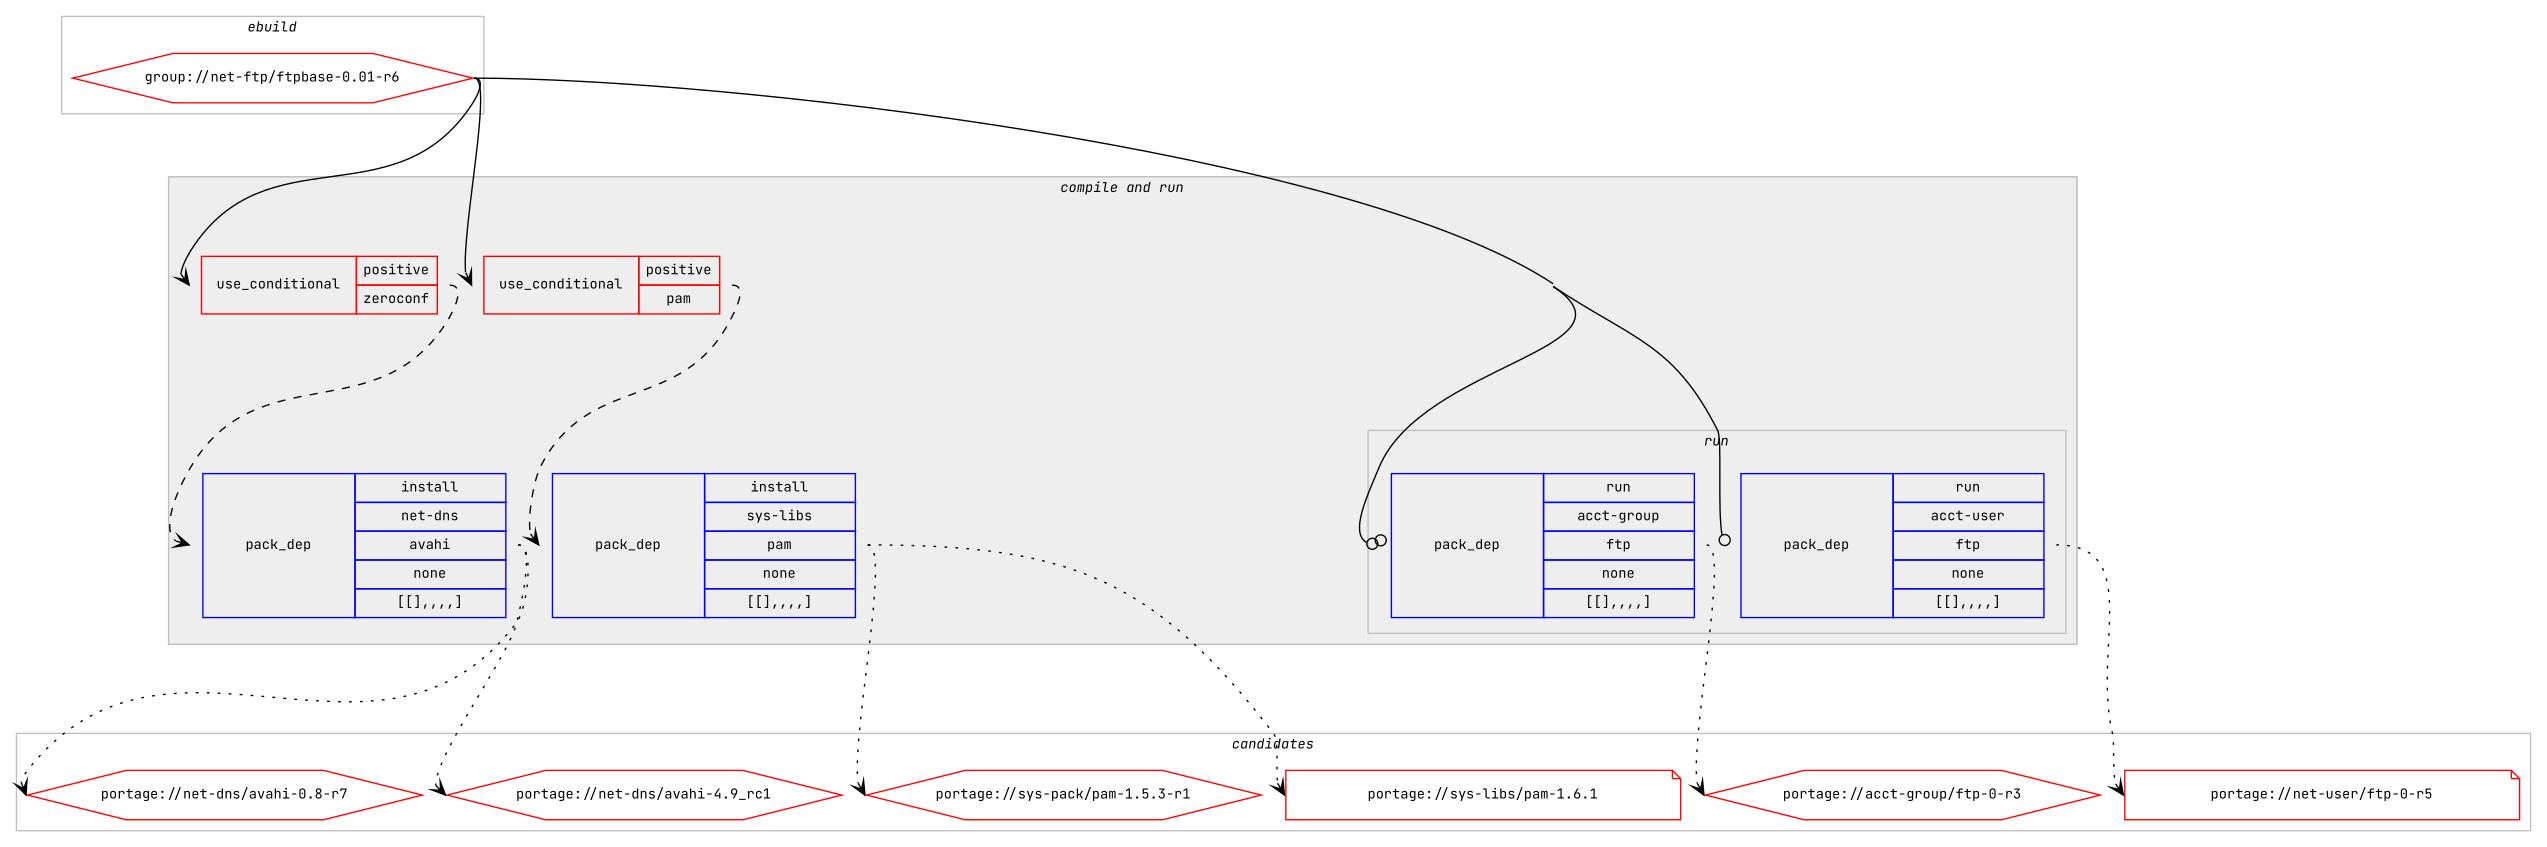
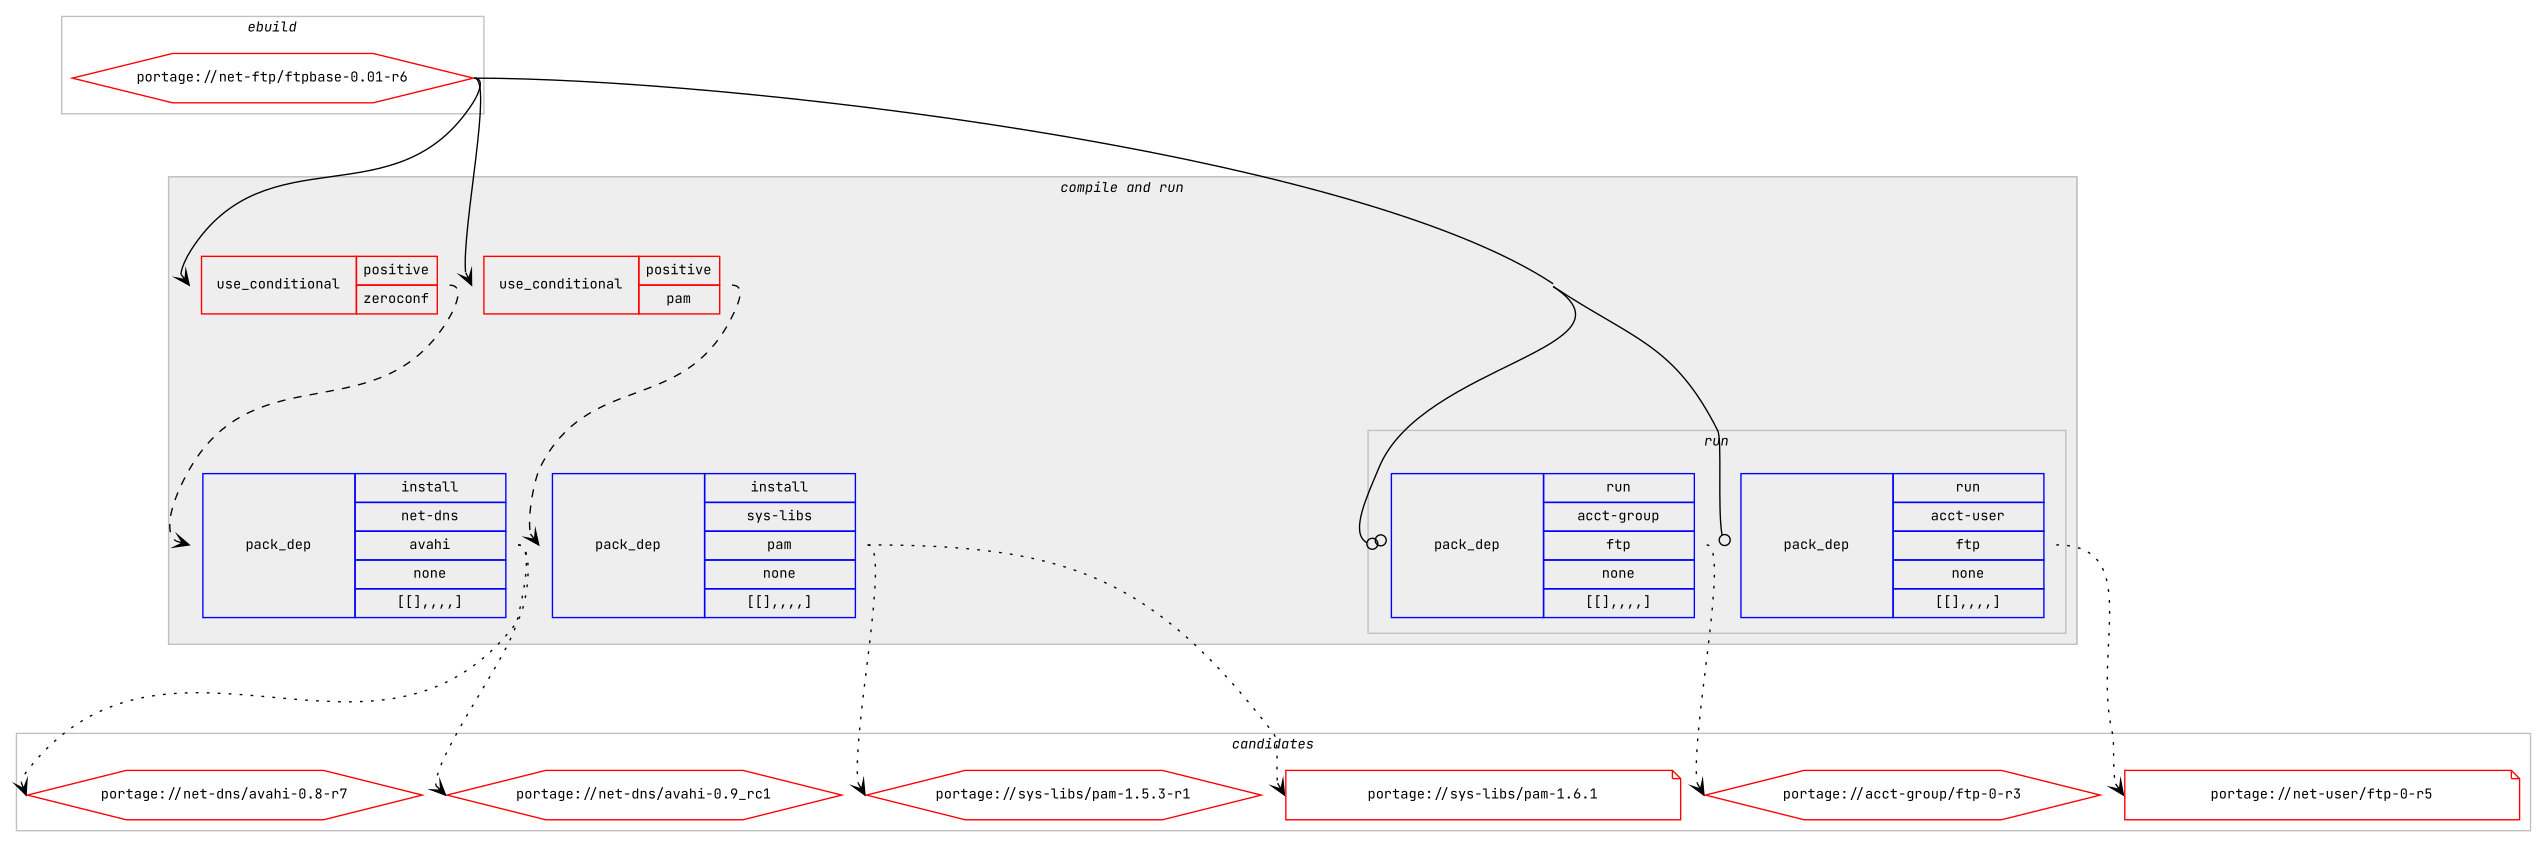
  digraph {
    compound=true
    concentrate=true
    fontname="JetBrains Mono"
    fontsize=10
    newrank=true
    rankdir=TB
    ranksep=1.5
    node [color=red fontname="JetBrains Mono" fontsize=10 shape=none]
    edge [arrowhead=vee fontname="JetBrains Mono" headport=w style=dotted tailport=e weight=20]
-   n1 [label="group://net-ftp/ftpbase-0.01-r6" shape=hexagon width=4]
+   n1 [label="portage://net-ftp/ftpbase-0.01-r6" shape=hexagon width=4]
    n2 [color=blue label=<<TABLE BORDER="0" CELLBORDER="1" CELLSPACING="0" CELLPADDING="4" WIDTH="220"><TR><TD ROWSPAN="6" CELLPADDING="30">pack_dep</TD></TR><TR><TD WIDTH="110">install</TD></TR><TR><TD>sys-libs</TD></TR><TR><TD>pam</TD></TR><TR><TD>none</TD></TR><TR><TD>[[],,,,]</TD></TR></TABLE>>]
    n3 [label=<<TABLE BORDER="0" CELLBORDER="1" CELLSPACING="0" CELLPADDING="4"><TR><TD ROWSPAN="3" CELLPADDING="10">use_conditional</TD></TR><TR><TD>positive</TD></TR><TR><TD>pam</TD></TR></TABLE>>]
    n4 [color=blue label=<<TABLE BORDER="0" CELLBORDER="1" CELLSPACING="0" CELLPADDING="4" WIDTH="220"><TR><TD ROWSPAN="6" CELLPADDING="30">pack_dep</TD></TR><TR><TD WIDTH="110">install</TD></TR><TR><TD>net-dns</TD></TR><TR><TD>avahi</TD></TR><TR><TD>none</TD></TR><TR><TD>[[],,,,]</TD></TR></TABLE>>]
    n5 [label=<<TABLE BORDER="0" CELLBORDER="1" CELLSPACING="0" CELLPADDING="4"><TR><TD ROWSPAN="3" CELLPADDING="10">use_conditional</TD></TR><TR><TD>positive</TD></TR><TR><TD>zeroconf</TD></TR></TABLE>>]
    n6 [color=blue label=<<TABLE BORDER="0" CELLBORDER="1" CELLSPACING="0" CELLPADDING="4" WIDTH="220"><TR><TD ROWSPAN="6" CELLPADDING="30">pack_dep</TD></TR><TR><TD WIDTH="110">run</TD></TR><TR><TD>acct-group</TD></TR><TR><TD>ftp</TD></TR><TR><TD>none</TD></TR><TR><TD>[[],,,,]</TD></TR></TABLE>>]
    n7 [color=blue label=<<TABLE BORDER="0" CELLBORDER="1" CELLSPACING="0" CELLPADDING="4" WIDTH="220"><TR><TD ROWSPAN="6" CELLPADDING="30">pack_dep</TD></TR><TR><TD WIDTH="110">run</TD></TR><TR><TD>acct-user</TD></TR><TR><TD>ftp</TD></TR><TR><TD>none</TD></TR><TR><TD>[[],,,,]</TD></TR></TABLE>>]
    n8 [label="portage://sys-libs/pam-1.6.1" shape=note width=4]
-   n9 [label="portage://sys-pack/pam-1.5.3-r1" shape=hexagon width=4]
-   n10 [label="portage://net-dns/avahi-4.9_rc1" shape=hexagon width=4]
+   n9 [label="portage://sys-libs/pam-1.5.3-r1" shape=hexagon width=4]
+   n10 [label="portage://net-dns/avahi-0.9_rc1" shape=hexagon width=4]
    n11 [label="portage://net-dns/avahi-0.8-r7" shape=hexagon width=4]
    n12 [label="portage://acct-group/ftp-0-r3" shape=hexagon width=4]
    n13 [label="portage://net-user/ftp-0-r5" shape=note width=4]
    subgraph cluster_1 {
      color=gray
      label=<<i>ebuild</i>>
      n1
    }
    subgraph cluster_2 {
      color=gray
      label=<<i>dependencies</i>>
      subgraph cluster_3 {
        color=gray
        fillcolor="#eeeeee"
        label=<<i>compile</i>>
        style=filled
        subgraph sub_4 {
          color=gray
          fillcolor="#eeeeee"
          label=<<i>compile</i>>
          style=filled
          n3
          subgraph sub_5 {
            color=gray
            fillcolor="#eeeeee"
            label=<<i>compile</i>>
            style=filled
            n2
          }
        }
        subgraph sub_6 {
          color=gray
          fillcolor="#eeeeee"
          label=<<i>compile</i>>
          style=filled
          n5
          subgraph sub_7 {
            color=gray
            fillcolor="#eeeeee"
            label=<<i>compile</i>>
            style=filled
            n4
          }
        }
      }
      subgraph cluster_8 {
        color=gray
        fillcolor="#eeeeee"
        label=<<i>compile and run</i>>
        style=filled
      }
      subgraph cluster_9 {
        color=gray
        fillcolor="#eeeeee"
        label=<<i>run</i>>
        style=filled
        subgraph sub_10 {
          color=gray
          fillcolor="#eeeeee"
          label=<<i>run</i>>
          style=filled
          n6
        }
        subgraph sub_11 {
          color=gray
          fillcolor="#eeeeee"
          label=<<i>run</i>>
          style=filled
          n7
        }
      }
    }
    subgraph cluster_12 {
      color=gray
      label=<<i>candidates</i>>
      rank=same
      subgraph sub_13 {
        color=black
        label=<<i>candidates</i>>
        nodesep=1
        rank=same
        n8
        n9
      }
      subgraph sub_14 {
        color=black
        label=<<i>candidates</i>>
        nodesep=1
        rank=same
        n10
        n11
      }
      subgraph sub_15 {
        color=black
        label=<<i>candidates</i>>
        nodesep=1
        rank=same
        n12
      }
      subgraph sub_16 {
        color=black
        label=<<i>candidates</i>>
        nodesep=1
        rank=same
        n13
      }
    }
    n1 -> n3 [style=solid]
    n1 -> n5 [style=solid]
    n1 -> n6 [arrowhead=odot style=solid]
    n1 -> n7 [arrowhead=odot style=solid]
    n2 -> n8 [weight=100]
    n2 -> n9 [weight=100]
    n3 -> n2 [style=dashed]
    n4 -> n10 [weight=100]
    n4 -> n11 [weight=100]
    n5 -> n4 [style=dashed]
    n6 -> n12 [weight=100]
    n7 -> n13 [weight=100]
  }
